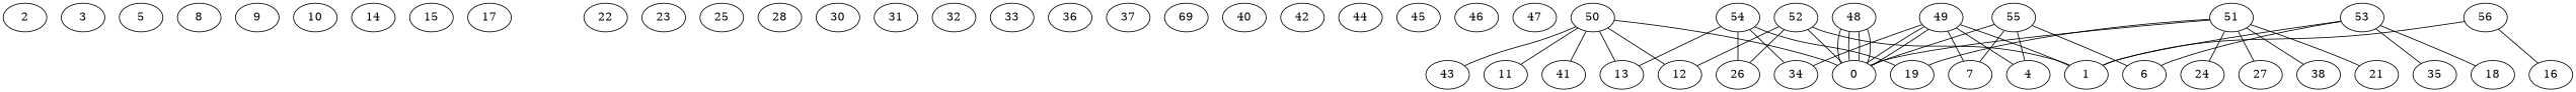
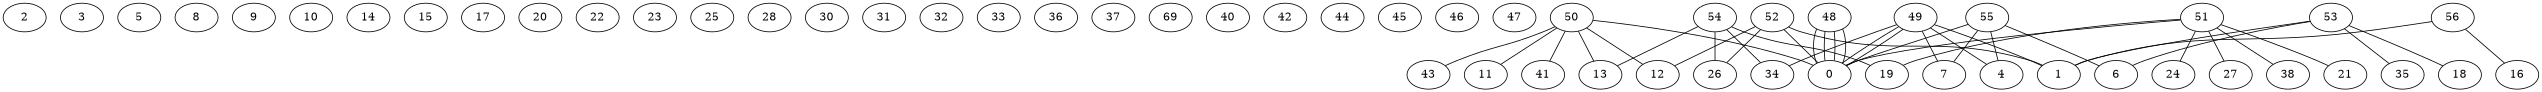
  graph {
    2
    3
    5
    8
    9
    10
    14
    15
    17
+   20
    22
    23
    25
    28
    30
    31
    32
    33
    36
    37
    n21 [label=69]
    40
    42
    44
    45
    46
    47
    48
    0
    49
    1
    4
    7
    34
    50
    11
    12
    13
    41
    43
    51
    19
    21
    24
    27
    38
    52
    26
    53
    6
    18
    35
    54
    55
    56
    16
    48 -- 0
    48 -- 0
    48 -- 0
    48 -- 0
    49 -- 0
    49 -- 0
    49 -- 1
    49 -- 4
    49 -- 7
    49 -- 34
    50 -- 0
    50 -- 11
    50 -- 12
    50 -- 13
    50 -- 41
    50 -- 43
    51 -- 0
    51 -- 19
    51 -- 21
    51 -- 24
    51 -- 27
    51 -- 38
    52 -- 0
    52 -- 1
    52 -- 12
    52 -- 26
    53 -- 1
    53 -- 6
    53 -- 18
    53 -- 35
    54 -- 34
    54 -- 13
    54 -- 19
    54 -- 26
    55 -- 0
    55 -- 4
    55 -- 7
    55 -- 6
    56 -- 1
    56 -- 16
  }
